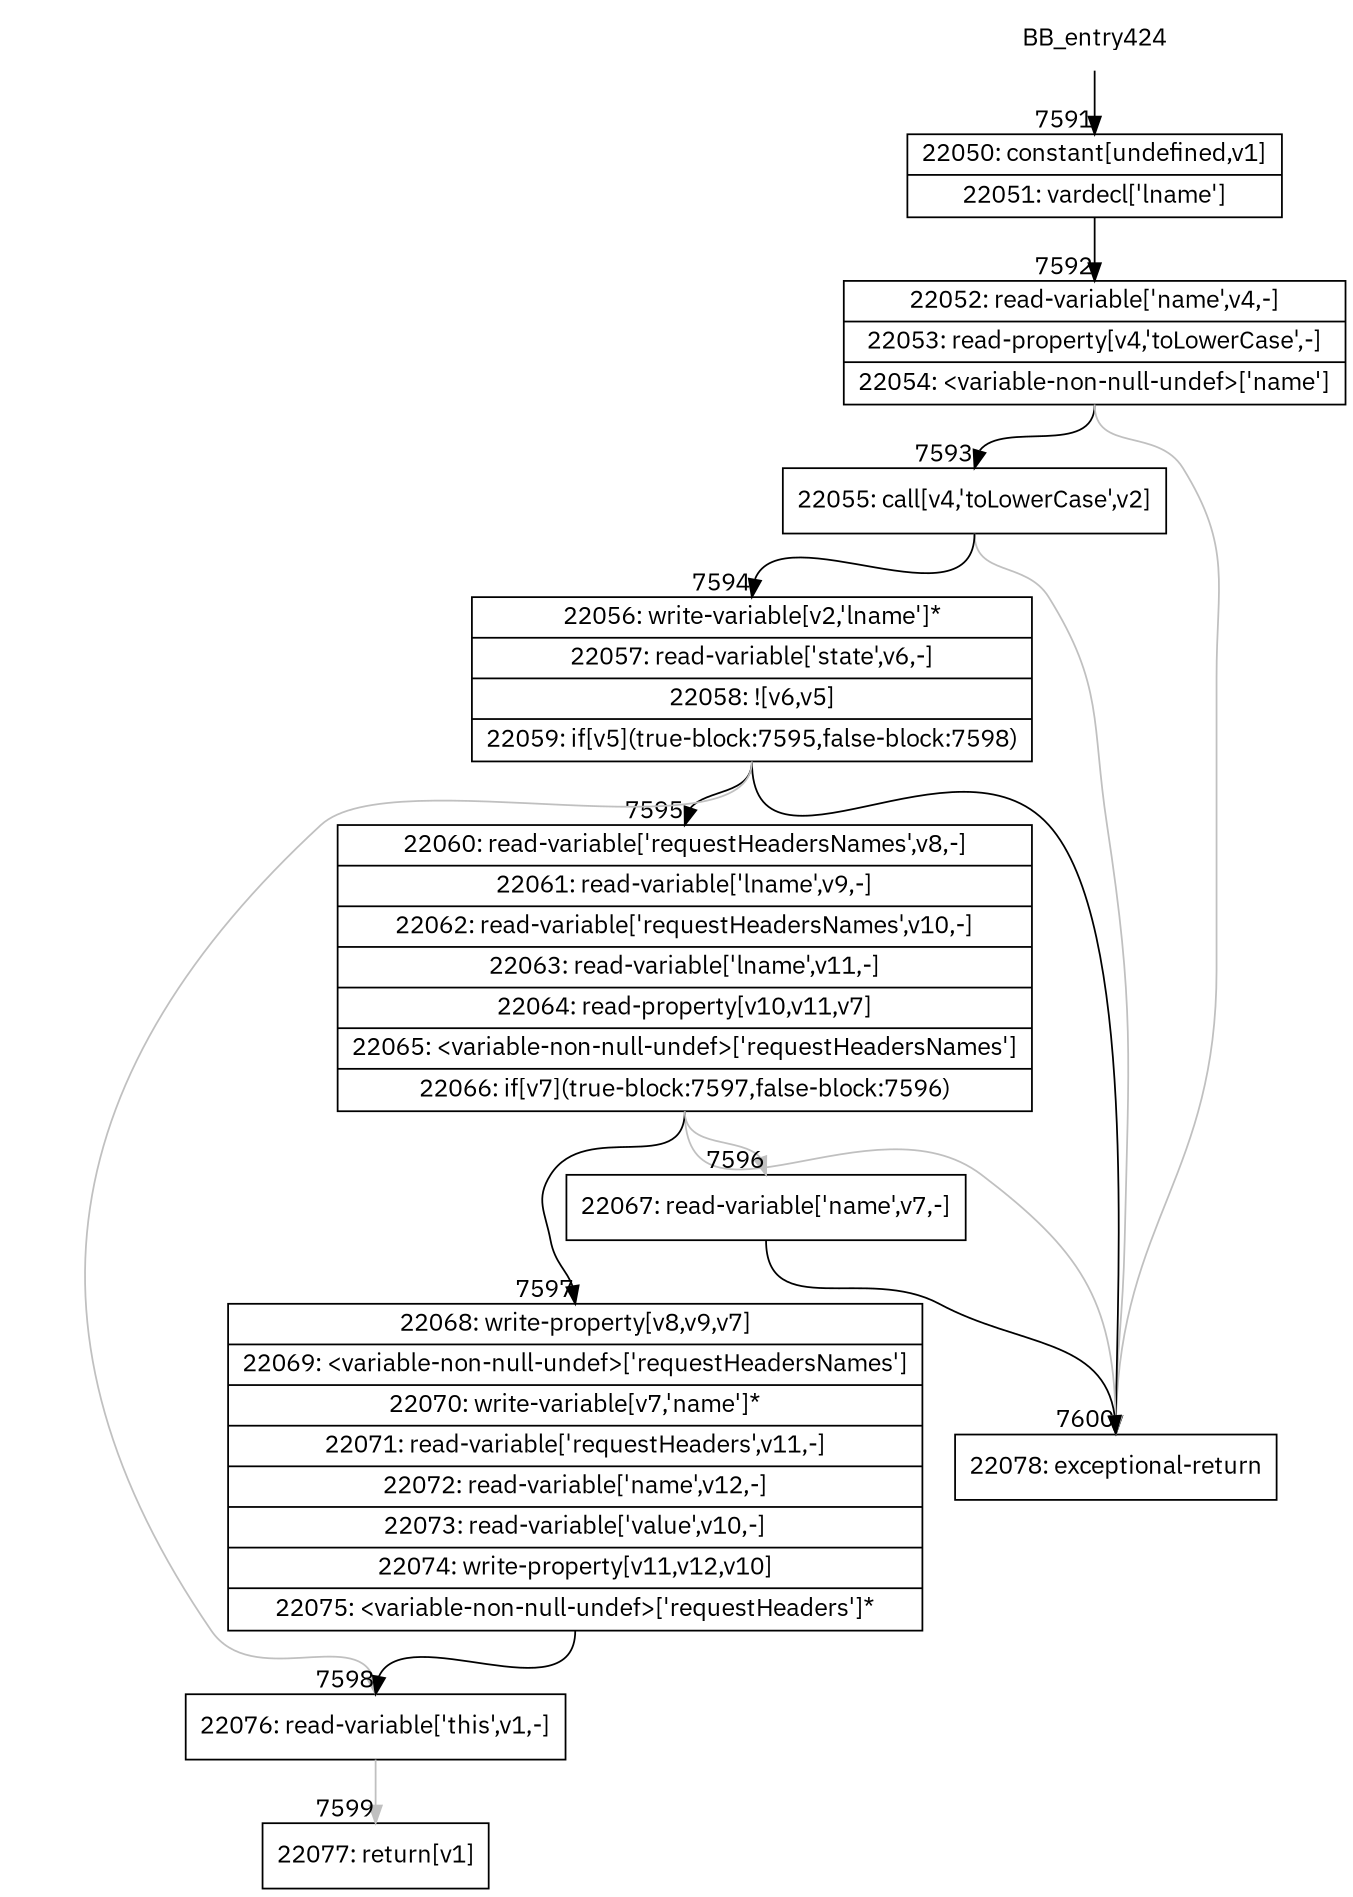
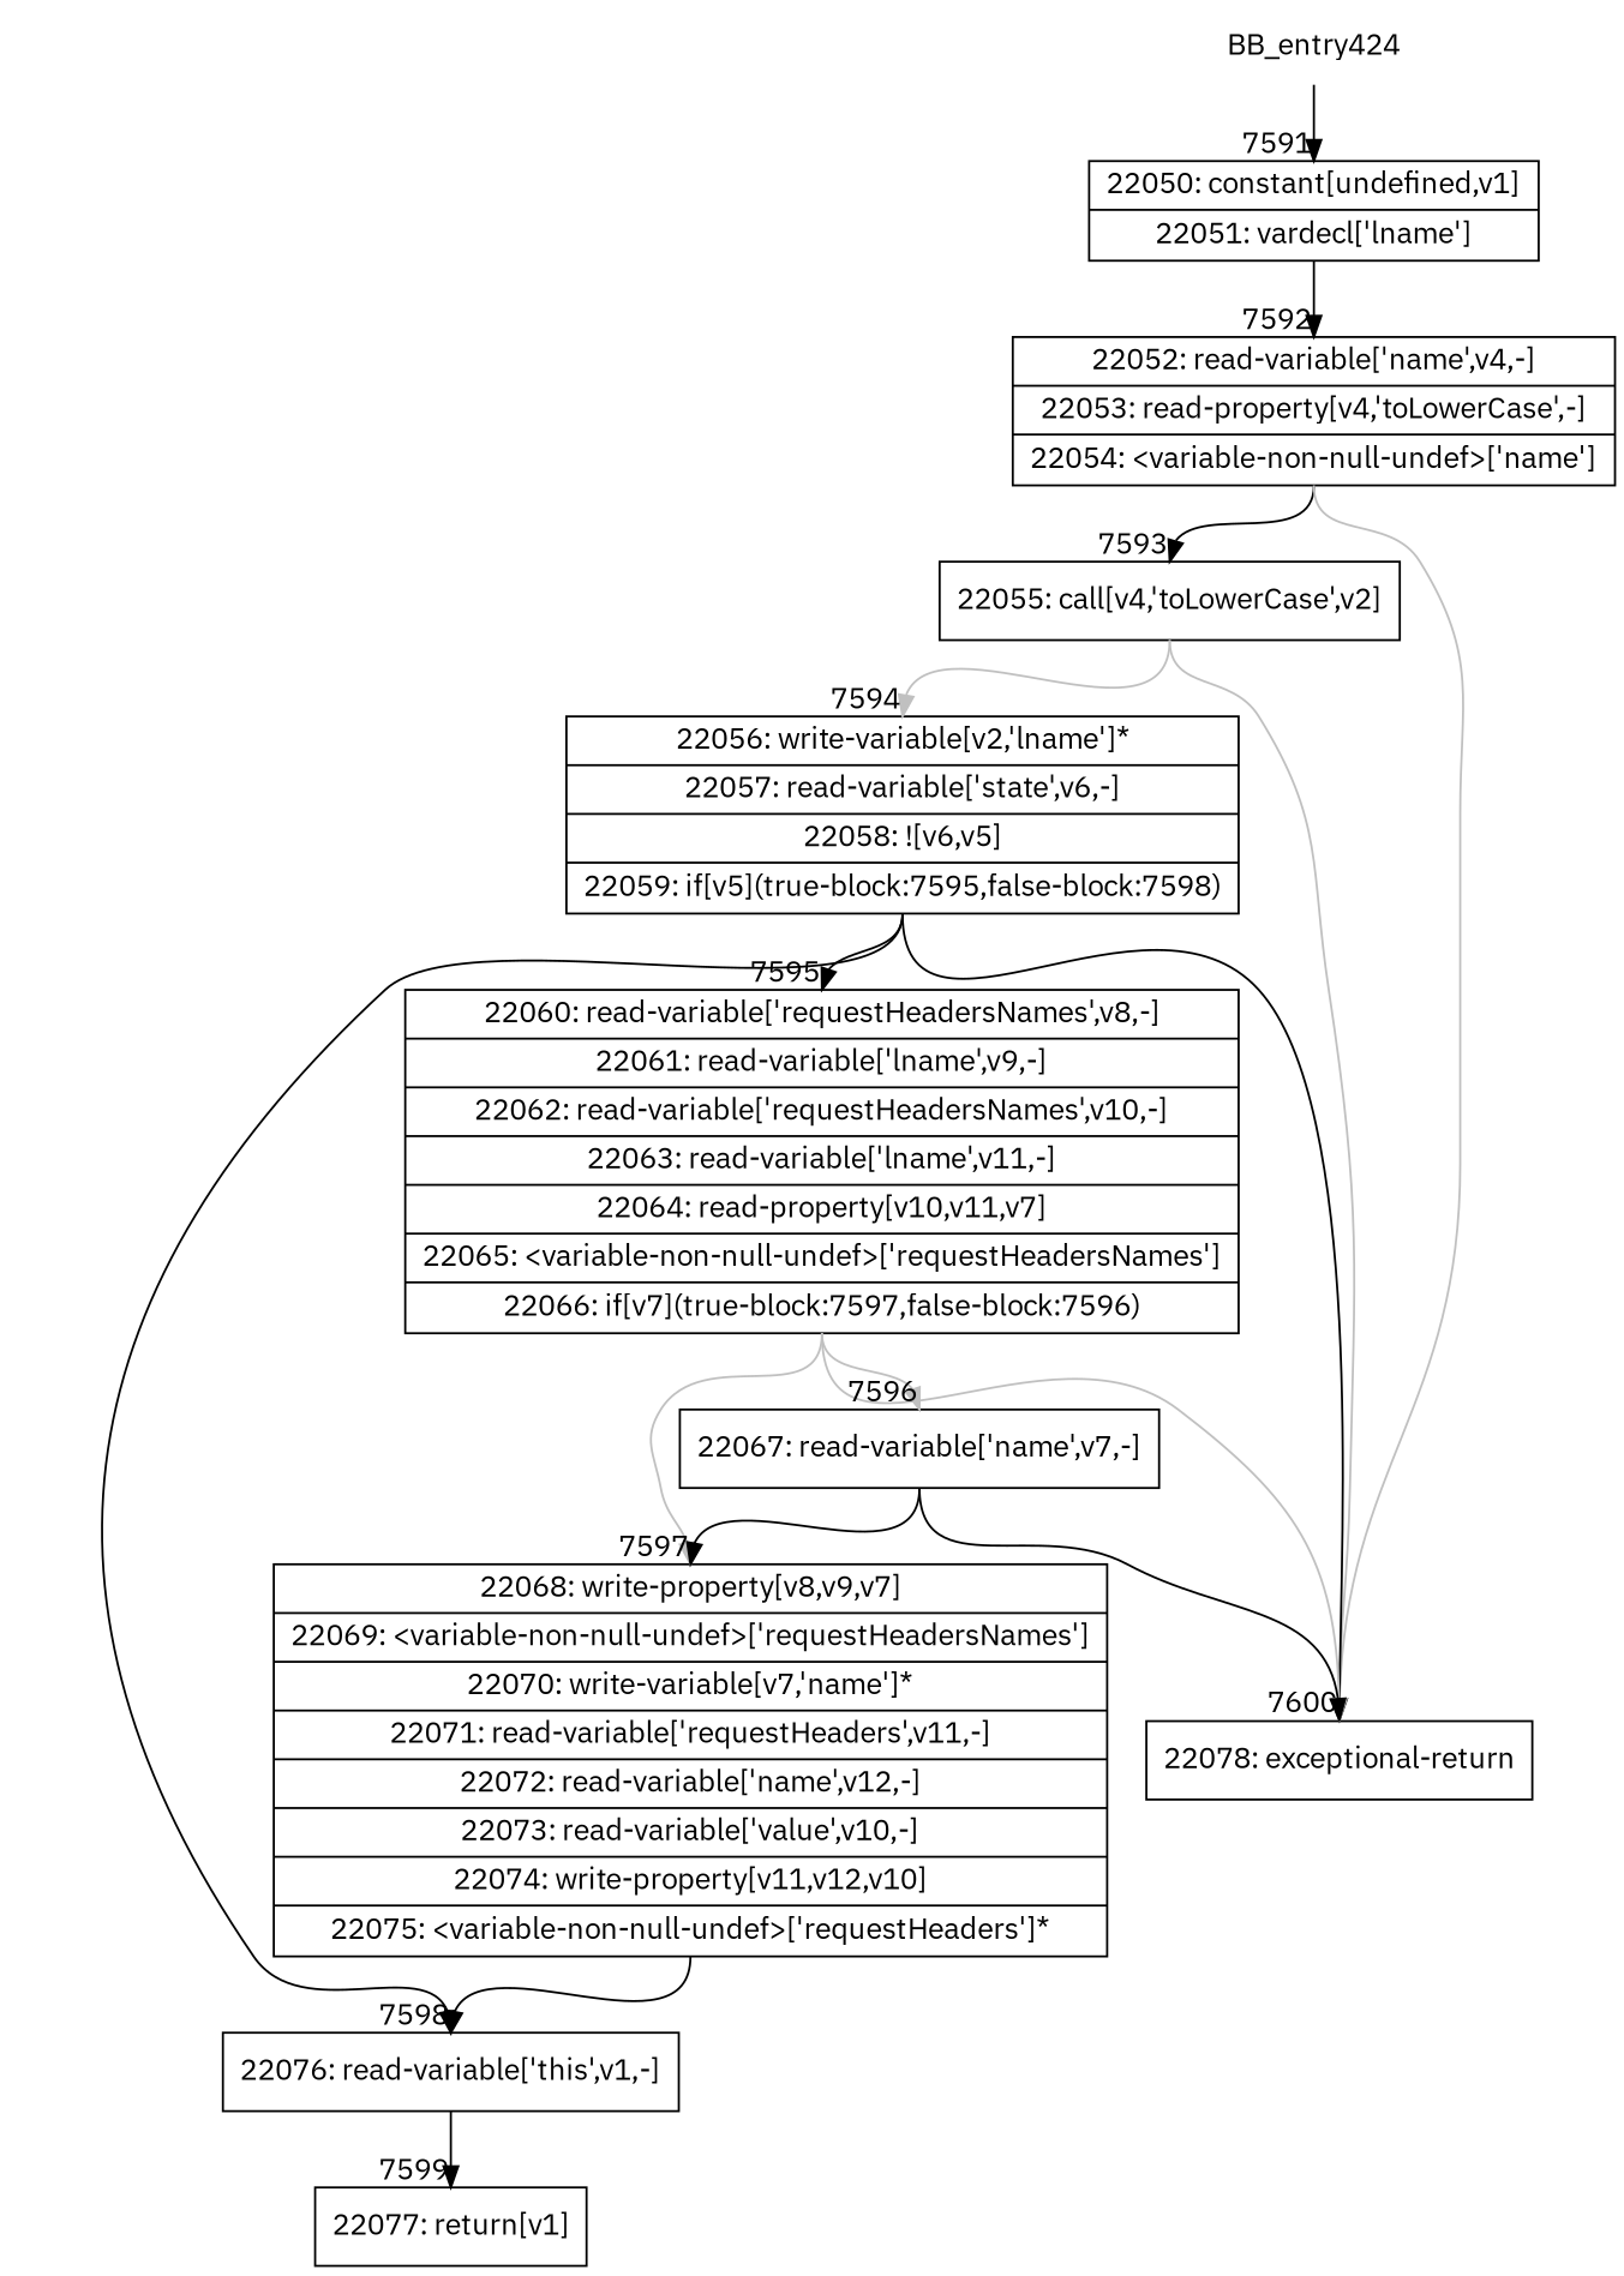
  digraph {
    fontname="IBM Plex Sans"
    rankdir=TD
    node [fontname="IBM Plex Sans" shape=record]
    edge [fontname="IBM Plex Sans" headport=n tailport=s]
    n1 [label=BB_entry424 shape=none]
    n2 [label="{22050: constant[undefined,v1]|22051: vardecl['lname']}"]
    n3 [label="{22052: read-variable['name',v4,-]|22053: read-property[v4,'toLowerCase',-]|22054: \<variable-non-null-undef\>['name']}"]
    n4 [label="{22055: call[v4,'toLowerCase',v2]}"]
    n5 [label="{22078: exceptional-return}"]
    n6 [label="{22056: write-variable[v2,'lname']*|22057: read-variable['state',v6,-]|22058: ![v6,v5]|22059: if[v5](true-block:7595,false-block:7598)}"]
    n7 [label="{22060: read-variable['requestHeadersNames',v8,-]|22061: read-variable['lname',v9,-]|22062: read-variable['requestHeadersNames',v10,-]|22063: read-variable['lname',v11,-]|22064: read-property[v10,v11,v7]|22065: \<variable-non-null-undef\>['requestHeadersNames']|22066: if[v7](true-block:7597,false-block:7596)}"]
    n8 [label="{22076: read-variable['this',v1,-]}"]
    n9 [label="{22068: write-property[v8,v9,v7]|22069: \<variable-non-null-undef\>['requestHeadersNames']|22070: write-variable[v7,'name']*|22071: read-variable['requestHeaders',v11,-]|22072: read-variable['name',v12,-]|22073: read-variable['value',v10,-]|22074: write-property[v11,v12,v10]|22075: \<variable-non-null-undef\>['requestHeaders']*}"]
    n10 [label="{22067: read-variable['name',v7,-]}"]
    n11 [label="{22077: return[v1]}"]
    n1 -> n2 [headlabel="    7591"]
    n2 -> n3 [headlabel="      7592"]
    n3 -> n4 [headlabel="      7593"]
    n3 -> n5 [color=gray headlabel="      7600"]
    n4 -> n5 [color=gray]
-   n4 -> n6 [headlabel="      7594"]
+   n4 -> n6 [headlabel="      7594" color=gray]
    n6 -> n5 [color=black]
    n6 -> n7 [headlabel="      7595"]
-   n6 -> n8 [headlabel="      7598" color=gray]
+   n6 -> n8 [headlabel="      7598"]
    n7 -> n5 [color=gray]
-   n7 -> n9 [headlabel="      7597"]
+   n7 -> n9 [headlabel="      7597" color=gray]
    n7 -> n10 [color=gray headlabel="      7596"]
-   n8 -> n11 [headlabel="      7599" color=gray]
+   n8 -> n11 [headlabel="      7599"]
    n9 -> n8
    n10 -> n5 [color=black]
+   n10 -> n9
  }
